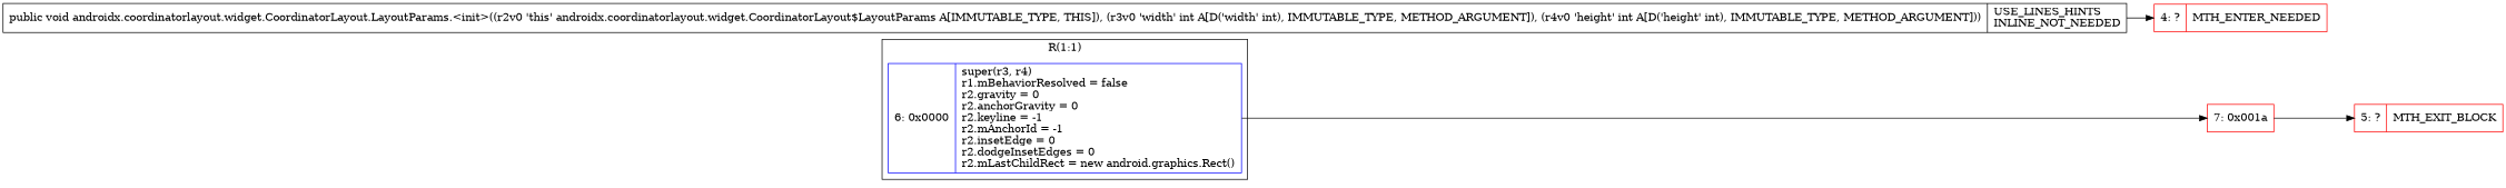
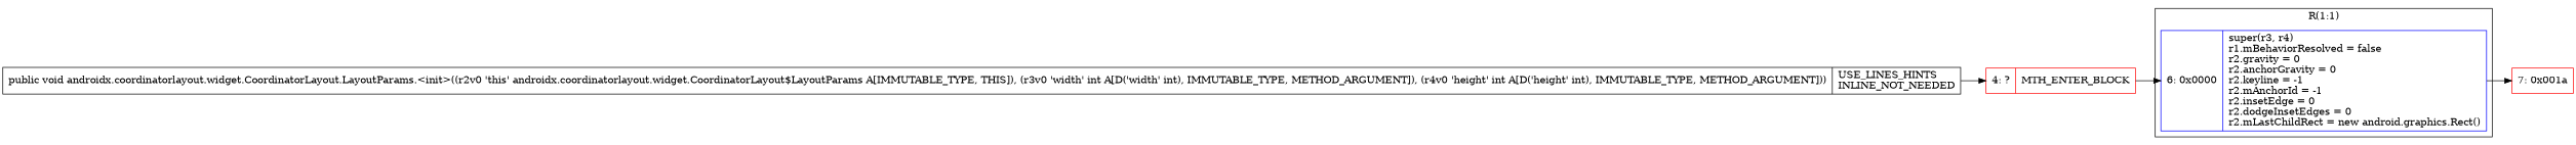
  digraph {
    rankdir=LR
    node [color=red shape=record]
    n1 [color=blue label="{6\:\ 0x0000|super(r3, r4)\lr1.mBehaviorResolved = false\lr2.gravity = 0\lr2.anchorGravity = 0\lr2.keyline = \-1\lr2.mAnchorId = \-1\lr2.insetEdge = 0\lr2.dodgeInsetEdges = 0\lr2.mLastChildRect = new android.graphics.Rect()\l}"]
    n2 [label="{7\:\ 0x001a}"]
-   n3 [label="{5\:\ ?|MTH_EXIT_BLOCK\l}"]
-   n4 [label="{4\:\ ?|MTH_ENTER_NEEDED\l}"]
+   n4 [label="{4\:\ ?|MTH_ENTER_BLOCK\l}"]
    n5 [label="{public void androidx.coordinatorlayout.widget.CoordinatorLayout.LayoutParams.\<init\>((r2v0 'this' androidx.coordinatorlayout.widget.CoordinatorLayout$LayoutParams A[IMMUTABLE_TYPE, THIS]), (r3v0 'width' int A[D('width' int), IMMUTABLE_TYPE, METHOD_ARGUMENT]), (r4v0 'height' int A[D('height' int), IMMUTABLE_TYPE, METHOD_ARGUMENT]))  | USE_LINES_HINTS\lINLINE_NOT_NEEDED\l}" color=""]
    subgraph cluster_1 {
      label="R(1:1)"
      n1
    }
    n1 -> n2
-   n2 -> n3
+   n4 -> n1
    n5 -> n4
  }
